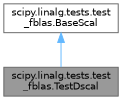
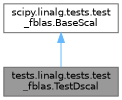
  digraph {
    node [color=gray40 fontname=Helvetica fontsize=10 shape=box style=filled]
-   n1 [fillcolor=grey60 fontcolor=black height=0.2 label="scipy.linalg.tests.test\l_fblas.TestDscal" width=0.4]
+   n1 [fillcolor=grey60 fontcolor=black height=0.2 label="tests.linalg.tests.test\l_fblas.TestDscal" width=0.4]
    n2 [fillcolor=white height=0.2 label="scipy.linalg.tests.test\l_fblas.BaseScal" width=0.4]
    n2 -> n1 [color=steelblue1 dir=back fontname=Helvetica fontsize=10 labelfontname=Helvetica labelfontsize=10 style=solid]
  }
